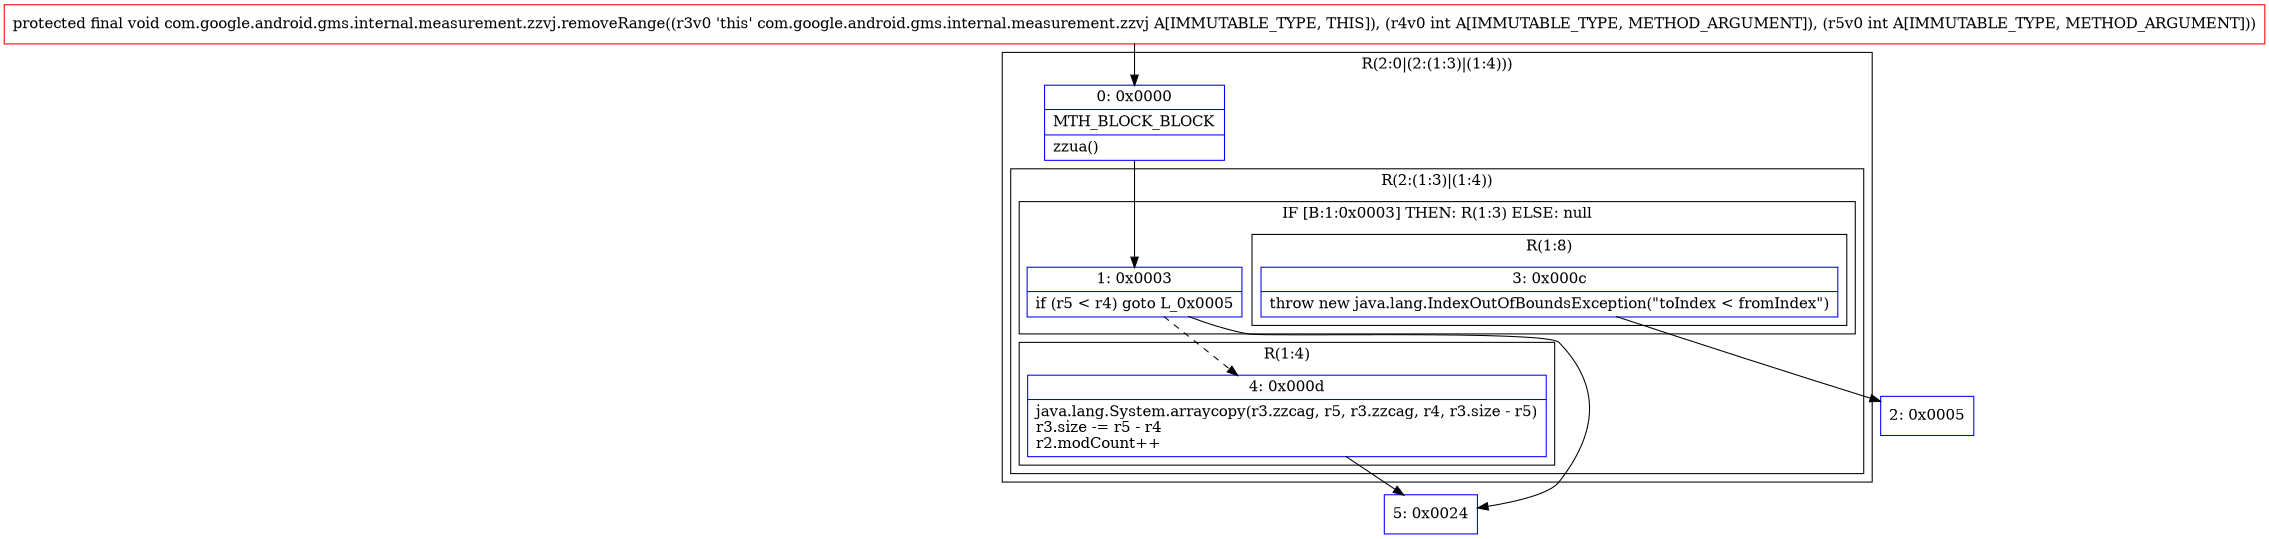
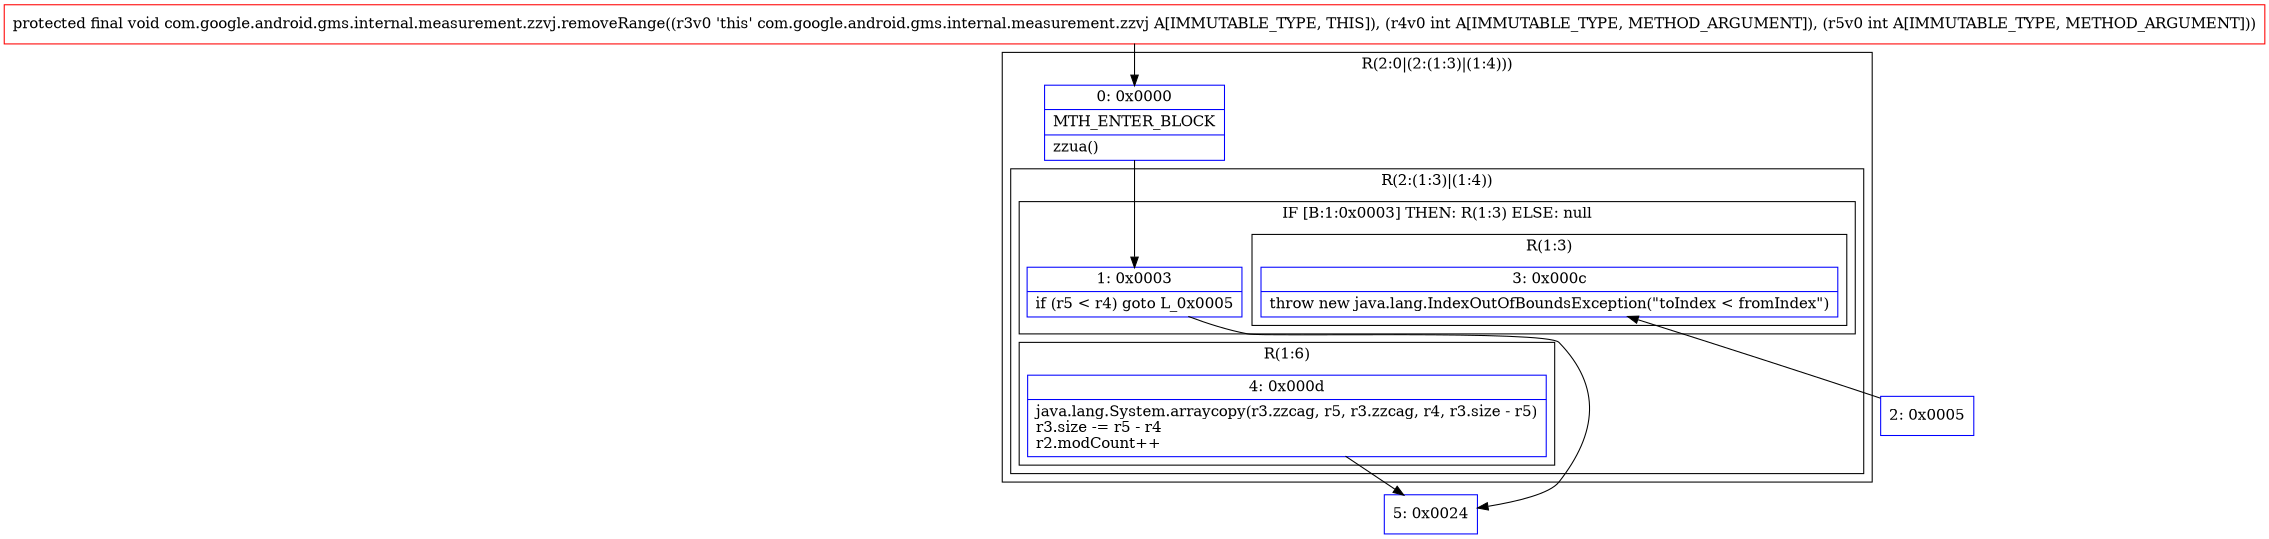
  digraph {
    node [color=blue shape=record]
    n1 [label="{3\:\ 0x000c|throw new java.lang.IndexOutOfBoundsException(\"toIndex \< fromIndex\")\l}"]
    n2 [label="{1\:\ 0x0003|if (r5 \< r4) goto L_0x0005\l}"]
    n3 [label="{4\:\ 0x000d|java.lang.System.arraycopy(r3.zzcag, r5, r3.zzcag, r4, r3.size \- r5)\lr3.size \-= r5 \- r4\lr2.modCount++\l}"]
-   n4 [label="{0\:\ 0x0000|MTH_BLOCK_BLOCK\l|zzua()\l}"]
+   n4 [label="{0\:\ 0x0000|MTH_ENTER_BLOCK\l|zzua()\l}"]
    n5 [label="{5\:\ 0x0024}"]
    n6 [label="{2\:\ 0x0005}"]
    n7 [color=red label="{protected final void com.google.android.gms.internal.measurement.zzvj.removeRange((r3v0 'this' com.google.android.gms.internal.measurement.zzvj A[IMMUTABLE_TYPE, THIS]), (r4v0 int A[IMMUTABLE_TYPE, METHOD_ARGUMENT]), (r5v0 int A[IMMUTABLE_TYPE, METHOD_ARGUMENT])) }"]
    subgraph cluster_1 {
      label="R(2:0|(2:(1:3)|(1:4)))"
      n4
      subgraph cluster_2 {
        label="R(2:(1:3)|(1:4))"
        subgraph cluster_3 {
          label="IF [B:1:0x0003] THEN: R(1:3) ELSE: null"
          n2
          subgraph cluster_4 {
-           label="R(1:8)"
+           label="R(1:3)"
            n1
          }
        }
        subgraph cluster_5 {
-         label="R(1:4)"
+         label="R(1:6)"
          n3
        }
      }
    }
-   n2 -> n3 [style=dashed]
    n2 -> n5
    n3 -> n5
    n4 -> n2
-   n1 -> n6
+   n6 -> n1
    n7 -> n4
  }
